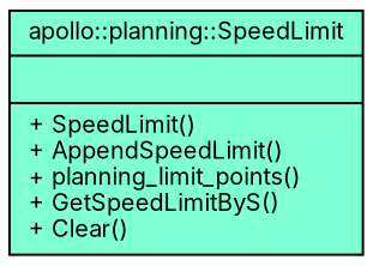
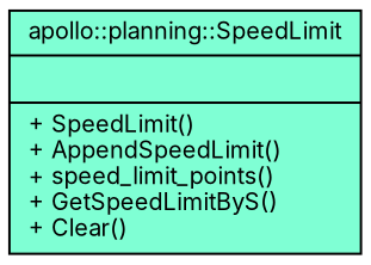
  digraph {
    fontname=Inter
-   n1 [color=black fillcolor=aquamarine fontcolor=black fontname=Inter fontsize=10 height=0.2 label="{apollo::planning::SpeedLimit\n||+ SpeedLimit()\l+ AppendSpeedLimit()\l+ planning_limit_points()\l+ GetSpeedLimitByS()\l+ Clear()\l}" shape=record style=filled width=0.4]
+   n1 [color=black fillcolor=aquamarine fontcolor=black fontname=Inter fontsize=10 height=0.2 label="{apollo::planning::SpeedLimit\n||+ SpeedLimit()\l+ AppendSpeedLimit()\l+ speed_limit_points()\l+ GetSpeedLimitByS()\l+ Clear()\l}" shape=record style=filled width=0.4]
  }
